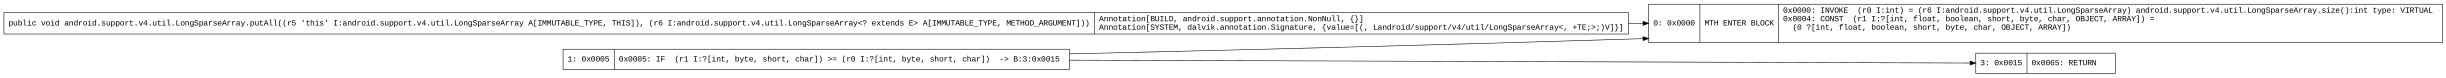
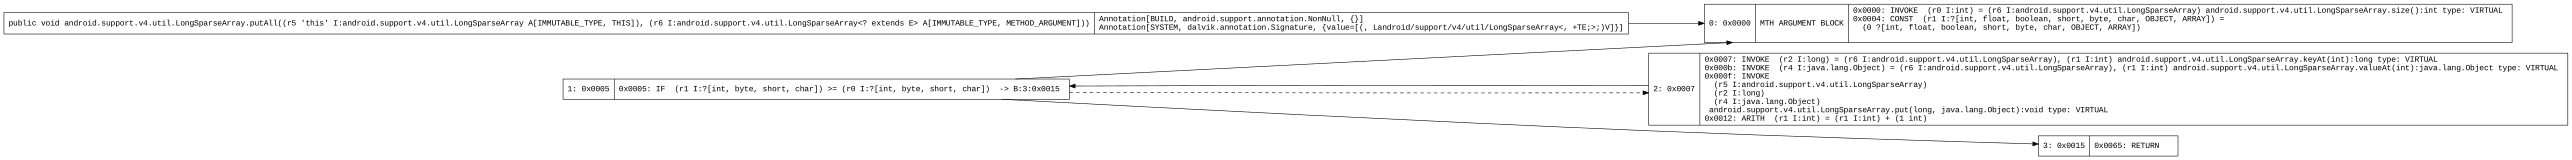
  digraph {
    fontname="Liberation Mono"
    rankdir=LR
    node [fontname="Liberation Mono" shape=record]
    edge [fontname="Liberation Mono"]
-   n1 [label="{0\:\ 0x0000|MTH_ENTER_BLOCK\l|0x0000: INVOKE  (r0 I:int) = (r6 I:android.support.v4.util.LongSparseArray) android.support.v4.util.LongSparseArray.size():int type: VIRTUAL \l0x0004: CONST  (r1 I:?[int, float, boolean, short, byte, char, OBJECT, ARRAY]) = \l  (0 ?[int, float, boolean, short, byte, char, OBJECT, ARRAY])\l \l}"]
+   n1 [label="{0\:\ 0x0000|MTH_ARGUMENT_BLOCK\l|0x0000: INVOKE  (r0 I:int) = (r6 I:android.support.v4.util.LongSparseArray) android.support.v4.util.LongSparseArray.size():int type: VIRTUAL \l0x0004: CONST  (r1 I:?[int, float, boolean, short, byte, char, OBJECT, ARRAY]) = \l  (0 ?[int, float, boolean, short, byte, char, OBJECT, ARRAY])\l \l}"]
    n2 [label="{1\:\ 0x0005|0x0005: IF  (r1 I:?[int, byte, short, char]) \>= (r0 I:?[int, byte, short, char])  \-\> B:3:0x0015 \l}"]
+   n3 [label="{2\:\ 0x0007|0x0007: INVOKE  (r2 I:long) = (r6 I:android.support.v4.util.LongSparseArray), (r1 I:int) android.support.v4.util.LongSparseArray.keyAt(int):long type: VIRTUAL \l0x000b: INVOKE  (r4 I:java.lang.Object) = (r6 I:android.support.v4.util.LongSparseArray), (r1 I:int) android.support.v4.util.LongSparseArray.valueAt(int):java.lang.Object type: VIRTUAL \l0x000f: INVOKE  \l  (r5 I:android.support.v4.util.LongSparseArray)\l  (r2 I:long)\l  (r4 I:java.lang.Object)\l android.support.v4.util.LongSparseArray.put(long, java.lang.Object):void type: VIRTUAL \l0x0012: ARITH  (r1 I:int) = (r1 I:int) + (1 int) \l}"]
    n4 [label="{3\:\ 0x0015|0x0065: RETURN   \l}"]
    n5 [label="{public void android.support.v4.util.LongSparseArray.putAll((r5 'this' I:android.support.v4.util.LongSparseArray A[IMMUTABLE_TYPE, THIS]), (r6 I:android.support.v4.util.LongSparseArray\<? extends E\> A[IMMUTABLE_TYPE, METHOD_ARGUMENT]))  | Annotation[BUILD, android.support.annotation.NonNull, \{\}]\lAnnotation[SYSTEM, dalvik.annotation.Signature, \{value=[(, Landroid\/support\/v4\/util\/LongSparseArray\<, +TE;\>;)V]\}]\l}"]
    n2 -> n1
+   n2 -> n3 [style=dashed]
    n2 -> n4
+   n3 -> n2
    n5 -> n1
  }
